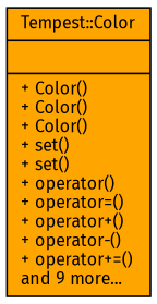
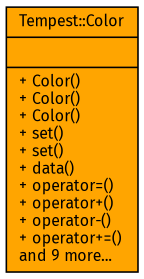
  digraph {
    fontname="Fira Sans"
-   n1 [color=black fillcolor=orange fontcolor=black fontname="Fira Sans" fontsize=10 height=0.2 label="{Tempest::Color\n||+ Color()\l+ Color()\l+ Color()\l+ set()\l+ set()\l+ operator()\l+ operator=()\l+ operator+()\l+ operator-()\l+ operator+=()\land 9 more...\l}" shape=record style=filled width=0.4]
+   n1 [color=black fillcolor=orange fontcolor=black fontname="Fira Sans" fontsize=10 height=0.2 label="{Tempest::Color\n||+ Color()\l+ Color()\l+ Color()\l+ set()\l+ set()\l+ data()\l+ operator=()\l+ operator+()\l+ operator-()\l+ operator+=()\land 9 more...\l}" shape=record style=filled width=0.4]
  }
